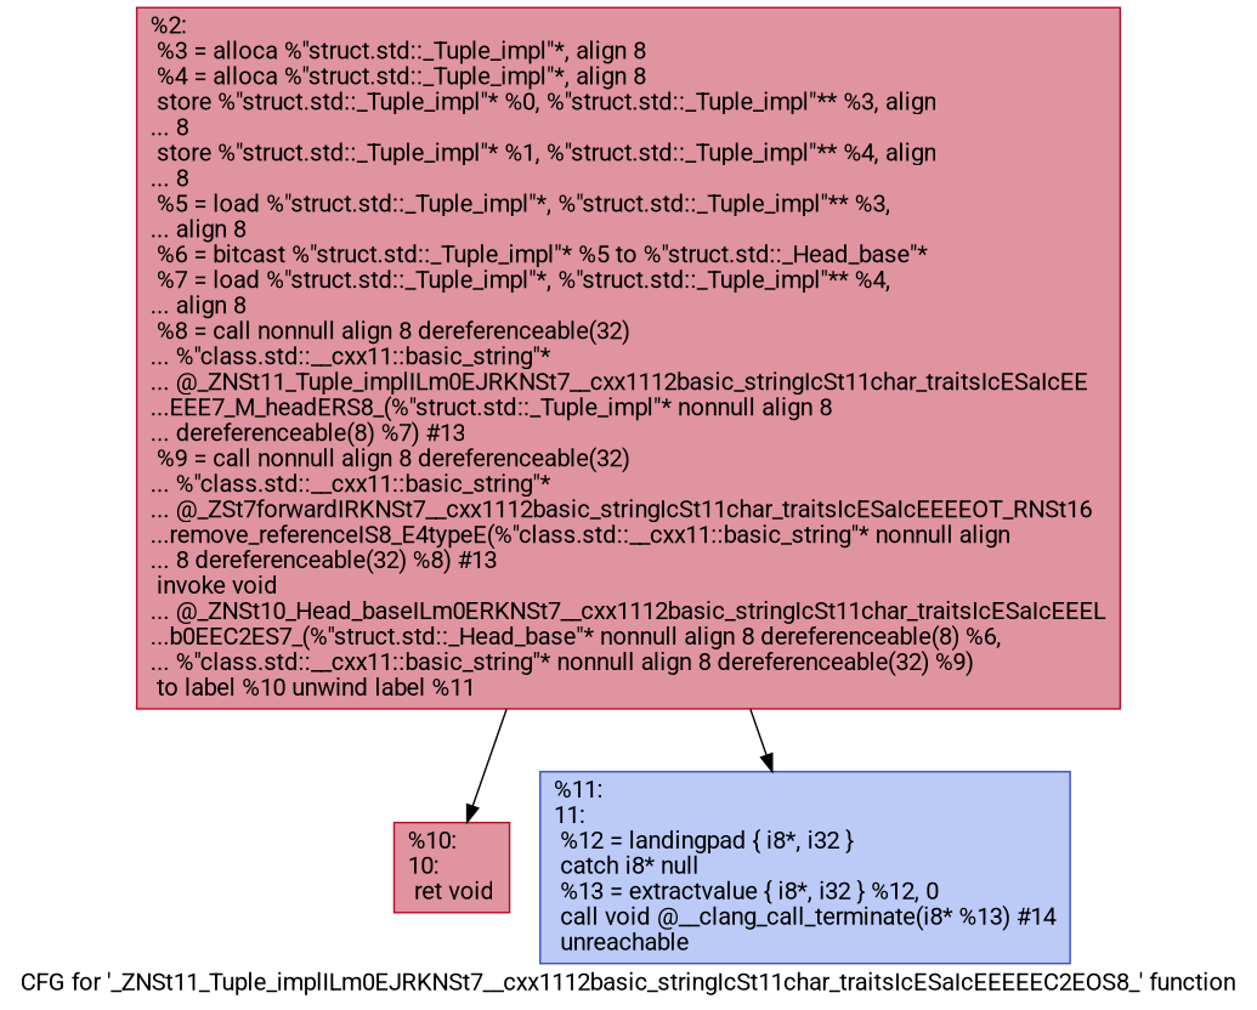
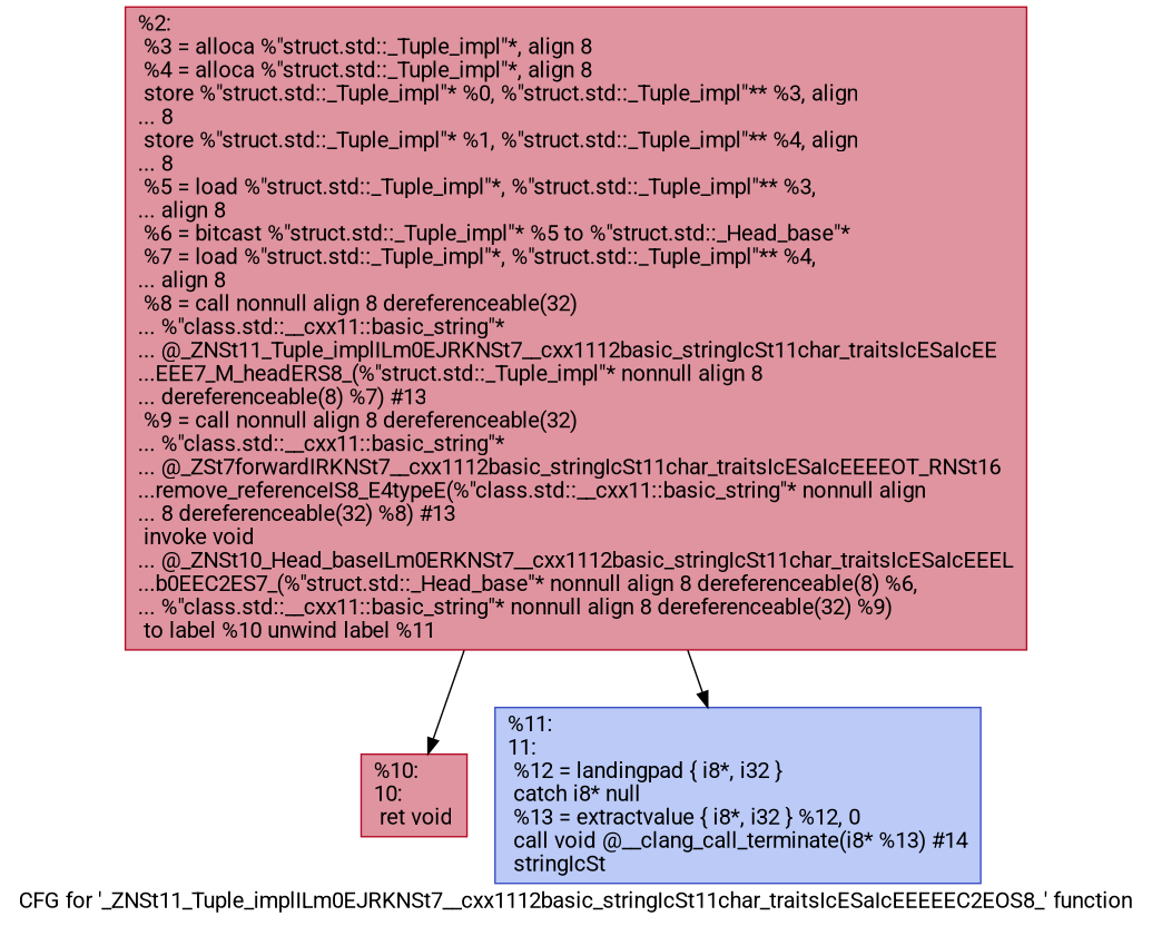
  digraph {
    label="CFG for '_ZNSt11_Tuple_implILm0EJRKNSt7__cxx1112basic_stringIcSt11char_traitsIcESaIcEEEEEC2EOS8_' function"
    fontname=Roboto
    node [color="#b70d28ff" fillcolor="#b70d2870" shape=record style=filled fontname=Roboto]
    edge [fontname=Roboto]
    n1 [label="{%2:\l  %3 = alloca %\"struct.std::_Tuple_impl\"*, align 8\l  %4 = alloca %\"struct.std::_Tuple_impl\"*, align 8\l  store %\"struct.std::_Tuple_impl\"* %0, %\"struct.std::_Tuple_impl\"** %3, align\l... 8\l  store %\"struct.std::_Tuple_impl\"* %1, %\"struct.std::_Tuple_impl\"** %4, align\l... 8\l  %5 = load %\"struct.std::_Tuple_impl\"*, %\"struct.std::_Tuple_impl\"** %3,\l... align 8\l  %6 = bitcast %\"struct.std::_Tuple_impl\"* %5 to %\"struct.std::_Head_base\"*\l  %7 = load %\"struct.std::_Tuple_impl\"*, %\"struct.std::_Tuple_impl\"** %4,\l... align 8\l  %8 = call nonnull align 8 dereferenceable(32)\l... %\"class.std::__cxx11::basic_string\"*\l... @_ZNSt11_Tuple_implILm0EJRKNSt7__cxx1112basic_stringIcSt11char_traitsIcESaIcEE\l...EEE7_M_headERS8_(%\"struct.std::_Tuple_impl\"* nonnull align 8\l... dereferenceable(8) %7) #13\l  %9 = call nonnull align 8 dereferenceable(32)\l... %\"class.std::__cxx11::basic_string\"*\l... @_ZSt7forwardIRKNSt7__cxx1112basic_stringIcSt11char_traitsIcESaIcEEEEOT_RNSt16\l...remove_referenceIS8_E4typeE(%\"class.std::__cxx11::basic_string\"* nonnull align\l... 8 dereferenceable(32) %8) #13\l  invoke void\l... @_ZNSt10_Head_baseILm0ERKNSt7__cxx1112basic_stringIcSt11char_traitsIcESaIcEEEL\l...b0EEC2ES7_(%\"struct.std::_Head_base\"* nonnull align 8 dereferenceable(8) %6,\l... %\"class.std::__cxx11::basic_string\"* nonnull align 8 dereferenceable(32) %9)\l          to label %10 unwind label %11\l}"]
    n2 [label="{%10:\l10:                                               \l  ret void\l}"]
-   n3 [color="#3d50c3ff" fillcolor="#6687ed70" label="{%11:\l11:                                               \l  %12 = landingpad \{ i8*, i32 \}\l          catch i8* null\l  %13 = extractvalue \{ i8*, i32 \} %12, 0\l  call void @__clang_call_terminate(i8* %13) #14\l  unreachable\l}"]
+   n3 [color="#3d50c3ff" fillcolor="#6687ed70" label="{%11:\l11:                                               \l  %12 = landingpad \{ i8*, i32 \}\l          catch i8* null\l  %13 = extractvalue \{ i8*, i32 \} %12, 0\l  call void @__clang_call_terminate(i8* %13) #14\l  stringIcSt\l}"]
    n1 -> n2
    n1 -> n3
  }
